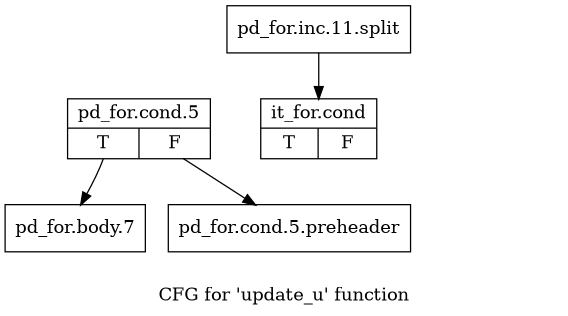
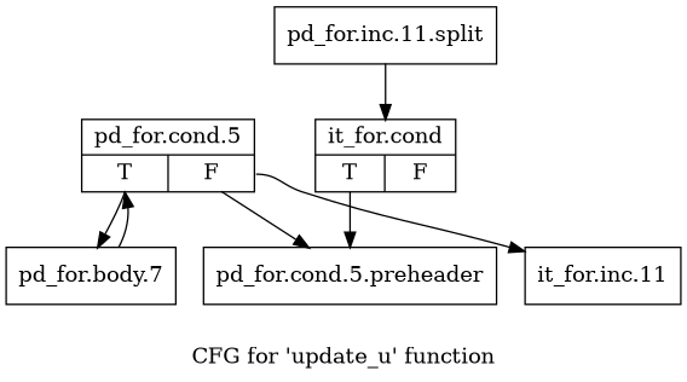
  digraph {
    label="CFG for 'update_u' function"
    node [shape=record]
    n1 [label="{it_for.cond|{<s0>T|<s1>F}}"]
    n2 [label="{pd_for.cond.5.preheader}"]
    n3 [label="{pd_for.cond.5|{<s0>T|<s1>F}}"]
    n4 [label="{pd_for.body.7}"]
+   n5 [label="{it_for.inc.11}"]
    n6 [label="{pd_for.inc.11.split}"]
+   n1 -> n2 [tailport=s0]
    n3 -> n2
    n3 -> n4 [tailport=s0]
+   n3 -> n5 [tailport=s1]
+   n4 -> n3
    n6 -> n1
  }
